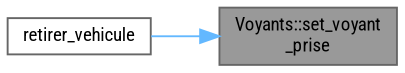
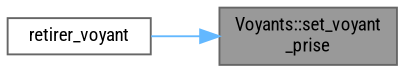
  digraph {
    rankdir=RL
    fontname="Roboto Condensed"
    node [fontname="Roboto Condensed" fontsize=10 shape=box style=filled]
    n1 [color=gray40 fillcolor=grey60 fontcolor=black height=0.2 label="Voyants::set_voyant\l_prise" width=0.4]
-   n2 [color=grey40 fillcolor=white height=0.2 label=retirer_vehicule width=0.4]
+   n2 [color=grey40 fillcolor=white height=0.2 label=retirer_voyant width=0.4]
    n1 -> n2 [color=steelblue1 dir=back fontname="Roboto Condensed" fontsize=10 labelfontname=Helvetica labelfontsize=10 style=solid]
  }
